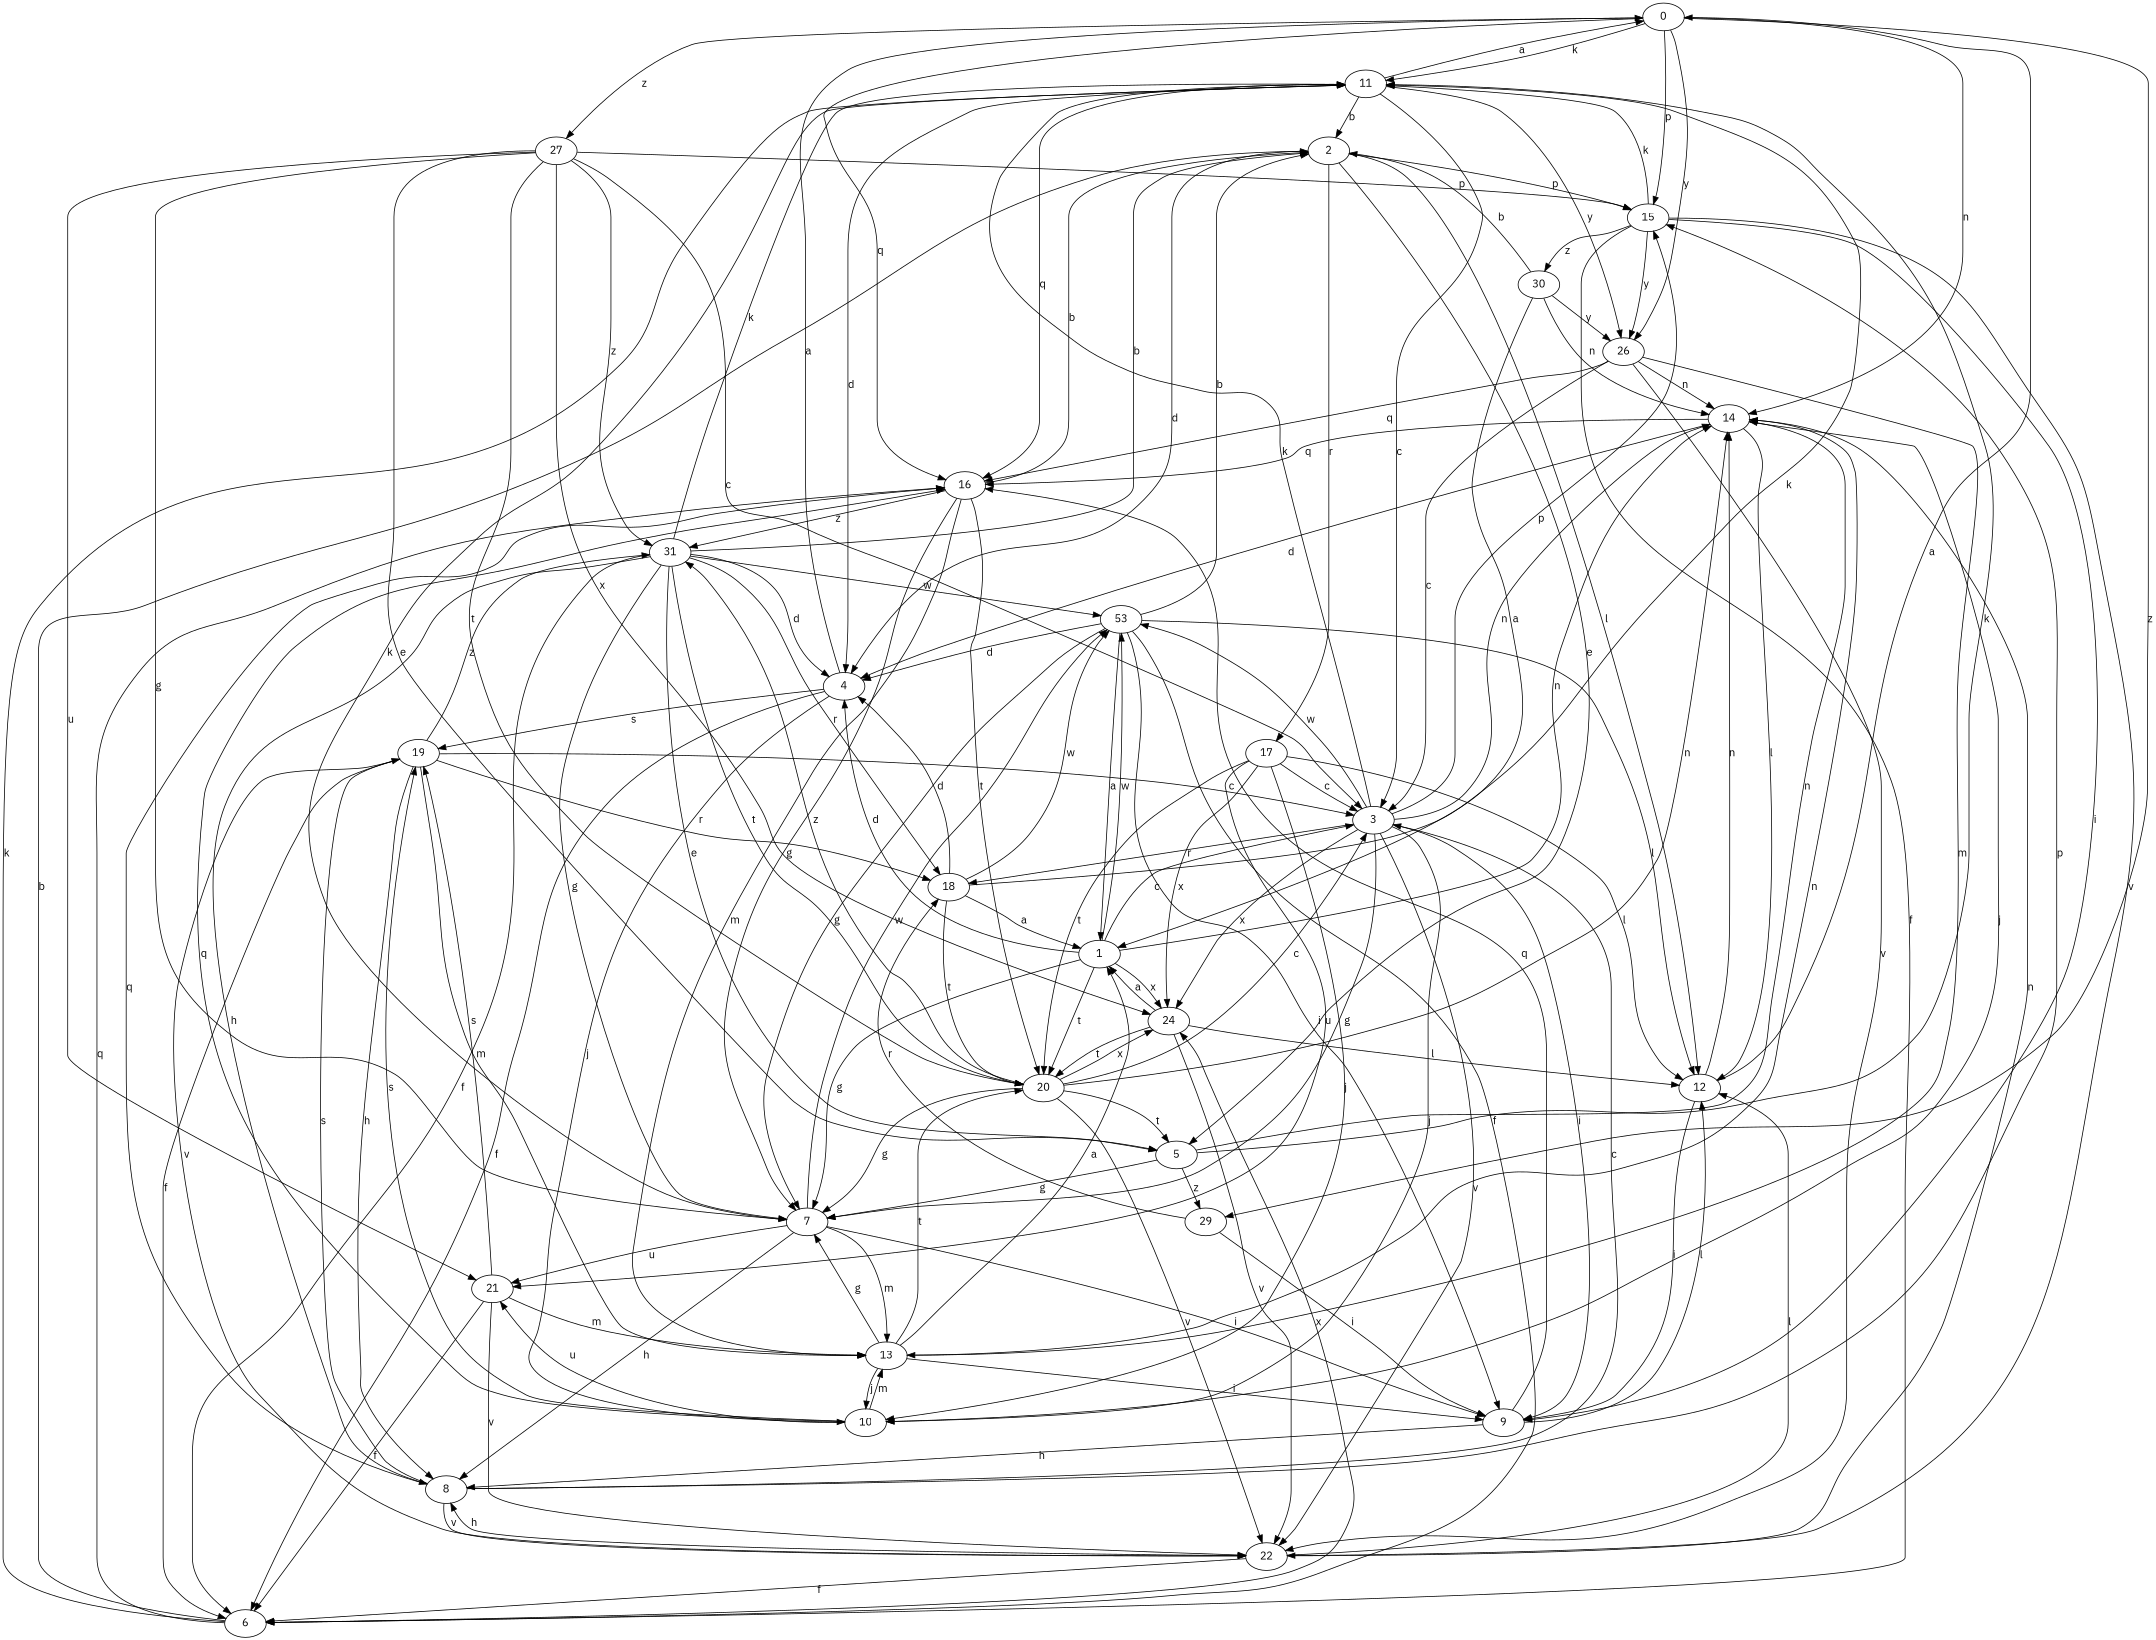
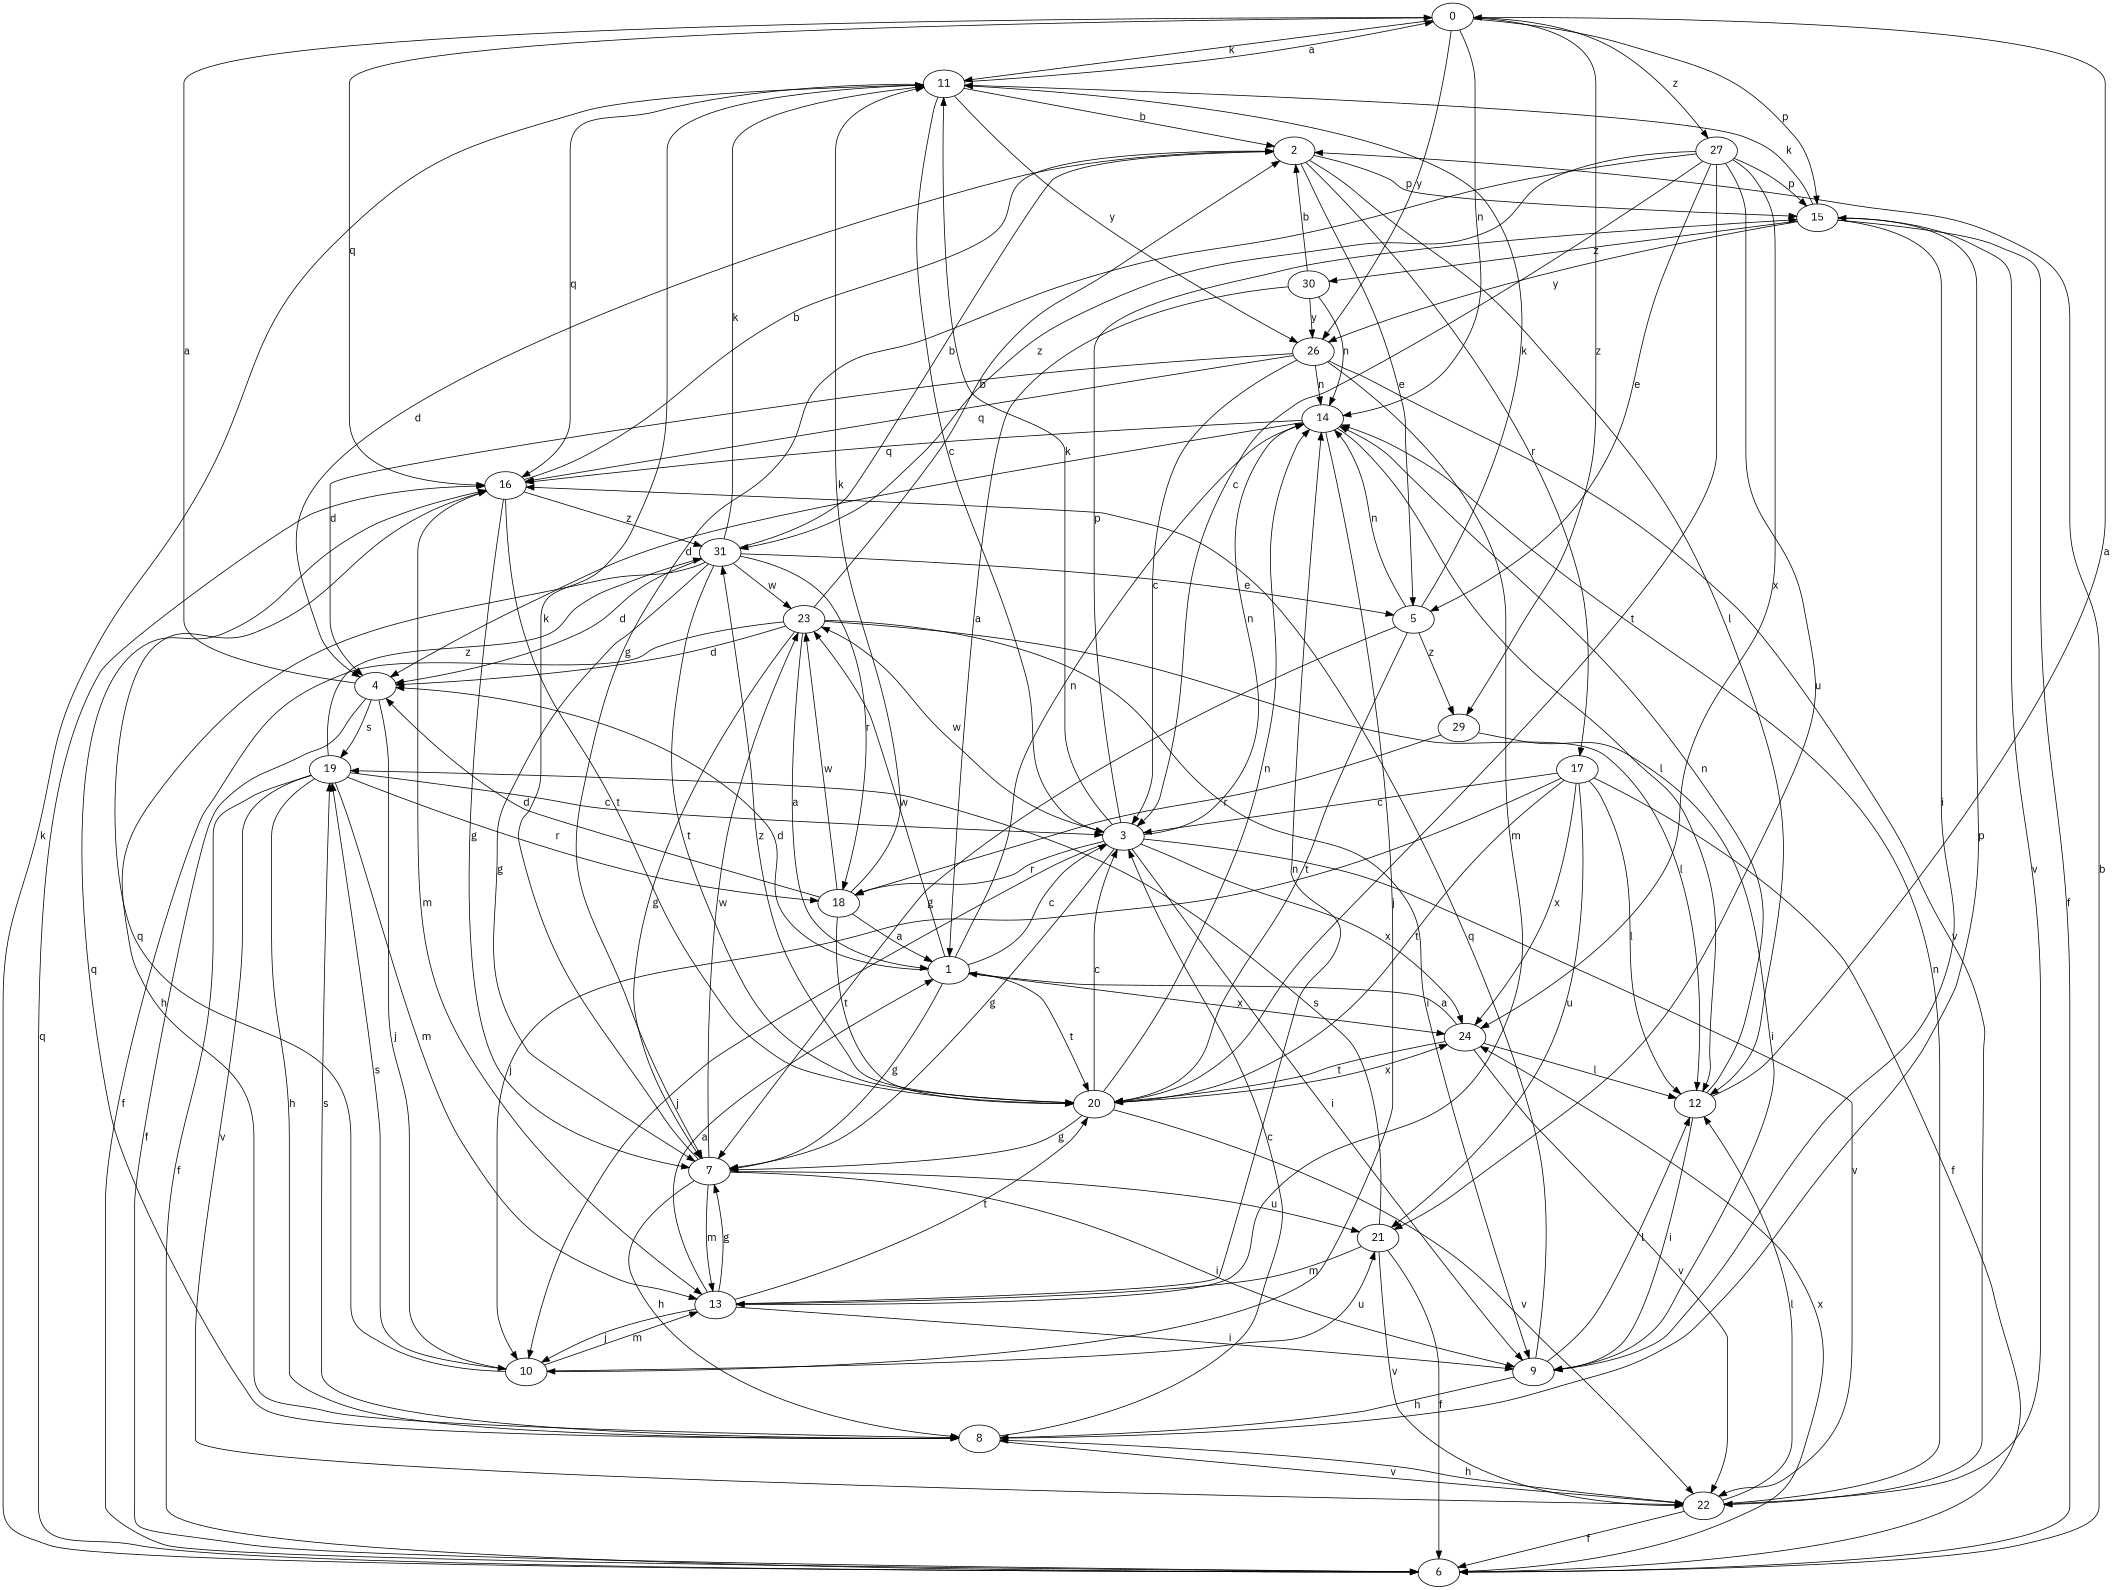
  strict digraph {
    fontname="IBM Plex Sans"
    node [fontname="IBM Plex Sans"]
    edge [fontname="IBM Plex Sans"]
    0
    11
    14
    15
    16
    26
    27
    29
    3
    4
    2
    12
    10
    22
    9
    6
    30
    7
    20
    13
    31
    8
    24
    5
    21
    18
    1
-   23 [label=53]
+   23
    19
    17
    0 -> 11 [label=k]
    0 -> 14 [label=n]
    0 -> 15 [label=p]
    0 -> 16 [label=q]
    0 -> 26 [label=y]
    0 -> 27 [label=z]
    0 -> 29 [label=z]
    11 -> 0 [label=a]
    11 -> 16 [label=q]
    11 -> 26 [label=y]
    11 -> 3 [label=c]
-   11 -> 4 [label=d]
+   26 -> 4 [label=d]
    11 -> 2 [label=b]
    14 -> 16 [label=q]
    14 -> 4 [label=d]
    14 -> 12 [label=l]
    14 -> 10 [label=j]
    15 -> 11 [label=k]
    15 -> 26 [label=y]
    15 -> 22 [label=v]
    15 -> 9 [label=i]
    15 -> 6 [label=f]
    15 -> 30 [label=z]
    16 -> 2 [label=b]
    16 -> 7 [label=g]
    16 -> 20 [label=t]
    16 -> 13 [label=m]
    16 -> 31 [label=z]
    26 -> 14 [label=n]
    26 -> 16 [label=q]
    26 -> 3 [label=c]
    26 -> 22 [label=v]
    26 -> 13 [label=m]
    27 -> 15 [label=p]
    27 -> 3 [label=c]
    27 -> 7 [label=g]
    27 -> 20 [label=t]
    27 -> 31 [label=z]
    27 -> 24 [label=x]
    27 -> 5 [label=e]
    27 -> 21 [label=u]
    29 -> 9 [label=i]
    29 -> 18 [label=r]
    3 -> 11 [label=k]
    3 -> 14 [label=n]
    3 -> 15 [label=p]
    3 -> 10 [label=j]
    3 -> 22 [label=v]
    3 -> 9 [label=i]
    3 -> 7 [label=g]
    3 -> 24 [label=x]
    3 -> 18 [label=r]
    3 -> 23 [label=w]
    4 -> 0 [label=a]
    4 -> 10 [label=j]
    4 -> 6 [label=f]
    4 -> 19 [label=s]
    2 -> 15 [label=p]
    2 -> 4 [label=d]
    2 -> 12 [label=l]
    2 -> 5 [label=e]
    2 -> 17 [label=r]
    12 -> 0 [label=a]
    12 -> 14 [label=n]
    12 -> 9 [label=i]
    10 -> 16 [label=q]
    10 -> 13 [label=m]
    10 -> 21 [label=u]
    10 -> 19 [label=s]
    22 -> 14 [label=n]
    22 -> 12 [label=l]
    22 -> 6 [label=f]
    22 -> 8 [label=h]
    9 -> 16 [label=q]
    9 -> 12 [label=l]
    9 -> 8 [label=h]
    6 -> 11 [label=k]
    6 -> 16 [label=q]
    6 -> 2 [label=b]
    6 -> 24 [label=x]
    30 -> 14 [label=n]
    30 -> 26 [label=y]
    30 -> 2 [label=b]
    30 -> 1 [label=a]
    7 -> 11 [label=k]
    7 -> 9 [label=i]
    7 -> 13 [label=m]
    7 -> 8 [label=h]
    7 -> 21 [label=u]
    7 -> 23 [label=w]
    20 -> 14 [label=n]
    20 -> 3 [label=c]
    20 -> 22 [label=v]
    20 -> 7 [label=g]
    20 -> 31 [label=z]
    20 -> 24 [label=x]
    13 -> 14 [label=n]
    13 -> 10 [label=j]
    13 -> 9 [label=i]
    13 -> 7 [label=g]
    13 -> 20 [label=t]
    13 -> 1 [label=a]
    31 -> 11 [label=k]
    31 -> 4 [label=d]
    31 -> 2 [label=b]
    31 -> 7 [label=g]
    31 -> 20 [label=t]
    31 -> 8 [label=h]
    31 -> 5 [label=e]
    31 -> 18 [label=r]
    31 -> 23 [label=w]
    8 -> 15 [label=p]
    8 -> 16 [label=q]
    8 -> 3 [label=c]
    8 -> 22 [label=v]
    8 -> 19 [label=s]
    24 -> 12 [label=l]
    24 -> 22 [label=v]
    24 -> 20 [label=t]
    24 -> 1 [label=a]
    5 -> 11 [label=k]
    5 -> 14 [label=n]
    5 -> 29 [label=z]
    5 -> 7 [label=g]
-   20 -> 5 [label=t]
+   5 -> 20 [label=t]
    21 -> 22 [label=v]
    21 -> 6 [label=f]
    21 -> 13 [label=m]
    21 -> 19 [label=s]
    18 -> 11 [label=k]
    18 -> 4 [label=d]
    18 -> 20 [label=t]
    18 -> 1 [label=a]
    18 -> 23 [label=w]
    1 -> 14 [label=n]
    1 -> 3 [label=c]
    1 -> 4 [label=d]
    1 -> 7 [label=g]
    1 -> 20 [label=t]
    1 -> 24 [label=x]
    1 -> 23 [label=w]
    23 -> 4 [label=d]
    23 -> 2 [label=b]
    23 -> 12 [label=l]
    23 -> 9 [label=i]
    23 -> 6 [label=f]
    23 -> 7 [label=g]
    23 -> 1 [label=a]
    19 -> 3 [label=c]
    19 -> 22 [label=v]
    19 -> 6 [label=f]
    19 -> 13 [label=m]
    19 -> 31 [label=z]
    19 -> 8 [label=h]
    19 -> 18 [label=r]
    17 -> 3 [label=c]
    17 -> 12 [label=l]
    17 -> 10 [label=j]
-   31 -> 6 [label=f]
+   17 -> 6 [label=f]
    17 -> 20 [label=t]
    17 -> 24 [label=x]
    17 -> 21 [label=u]
  }
